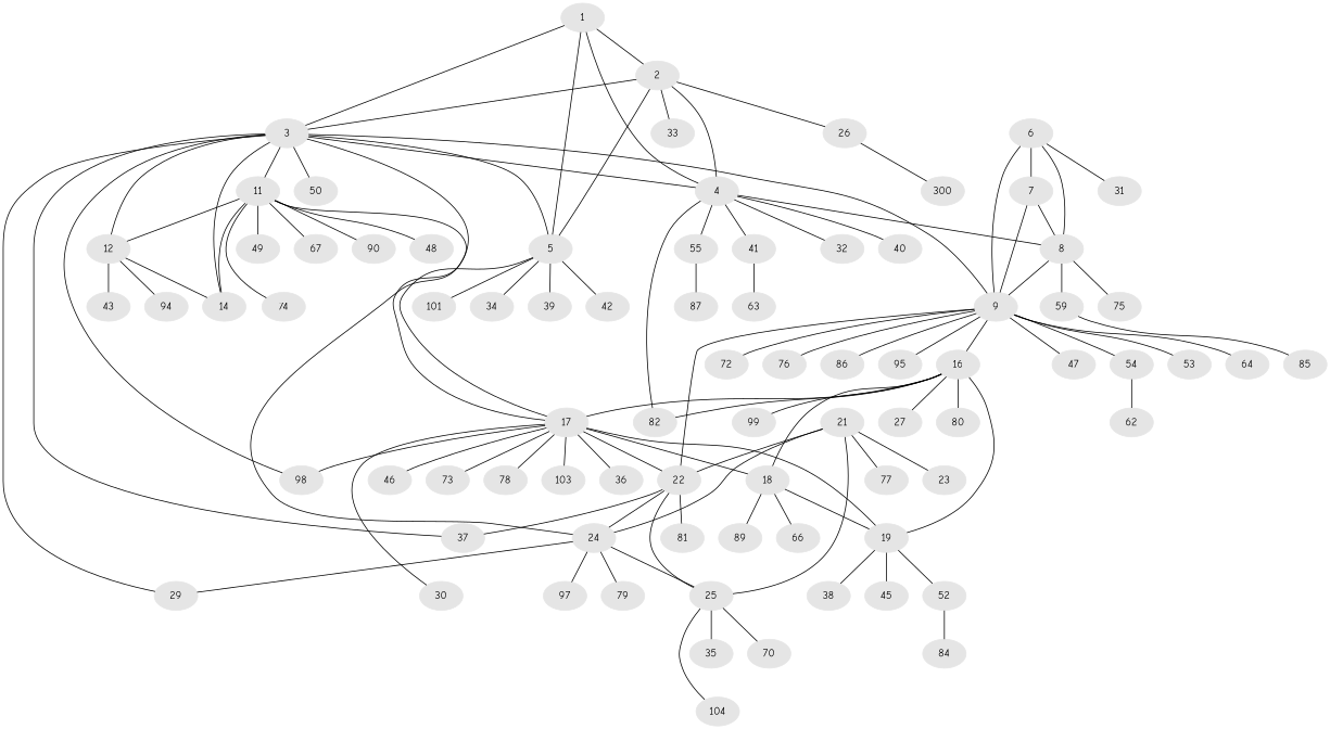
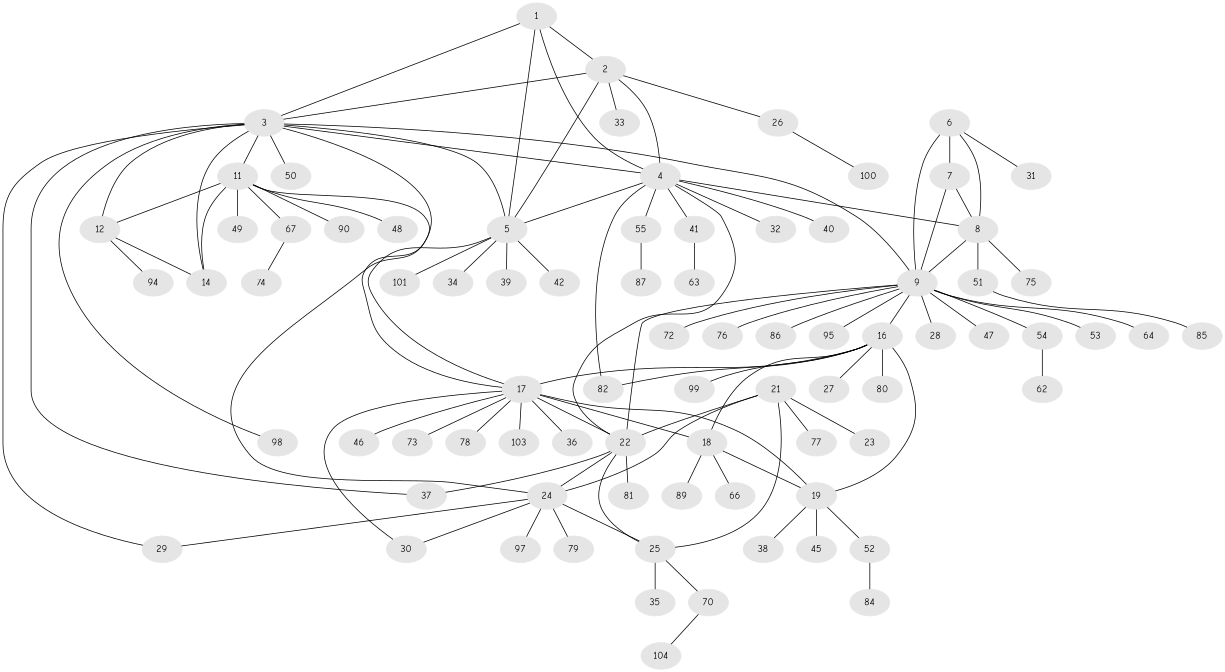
  graph {
    fontname="Comic Neue"
    node [color=gray90 fontname="Comic Neue" style=filled]
    edge [fontname="Comic Neue"]
    1 [super="+61"]
    2 [super="+71"]
    3 [super="+13"]
    4 [super="+83"]
    5 [super="+65"]
    26
    33
    9 [super="+10"]
    11 [super="+15"]
    12 [super="+92"]
    14 [super="+69"]
    24 [super="+60"]
    29
    37
    50
    98
    8
    22 [super="+96"]
    32 [super="+44"]
    40
    41
    55
    82
    17 [super="+20"]
    34
    39
    42
    101
-   100 [label=300]
+   100
    16 [super="+58"]
+   28
    47
    53
    54
    64
    72
    76
    86
    95
    48
    49
    67
    74
    90
-   43
    94
    30
    25 [super="+56"]
    79
    97
-   59
+   59 [label=51]
    75
    81
    63
    87
    18 [super="+51"]
    19 [super="+68"]
    36
    46
    73
    78
    103
    6 [super="+91"]
    7
    31
    85 [super="+102"]
    27
    80
    99
    62
    66
    89
    38
    45
    52 [super="+88"]
    84
    21 [super="+23"]
    77
    n79 [label=23]
    35
    70
    104
    1 -- 2
    1 -- 3
    1 -- 4
    1 -- 5
    2 -- 3
    2 -- 4
    2 -- 5
    2 -- 26
    2 -- 33
    3 -- 4
    3 -- 5
    3 -- 9
    3 -- 11 [weight=2]
    3 -- 12
    3 -- 14
    3 -- 24
    3 -- 29
    3 -- 37
    3 -- 50
    3 -- 98
+   4 -- 5
    4 -- 8
+   4 -- 22
    4 -- 32
    4 -- 40
    4 -- 41
    4 -- 55
    4 -- 82
    5 -- 17
    5 -- 34
    5 -- 39
    5 -- 42
    5 -- 101
    26 -- 100
    9 -- 22
    9 -- 16
+   9 -- 28
    9 -- 47
    9 -- 53
    9 -- 54
    9 -- 64
    9 -- 72
    9 -- 76
    9 -- 86
    9 -- 95
    11 -- 12 [weight=2]
    11 -- 14 [weight=2]
    11 -- 17
    11 -- 48
    11 -- 49
    11 -- 67
-   11 -- 74
+   67 -- 74
    11 -- 90
    12 -- 14
-   12 -- 43
    12 -- 94
    24 -- 29
+   24 -- 30
    24 -- 25
    24 -- 79
    24 -- 97
    8 -- 9 [weight=2]
    8 -- 59
    8 -- 75
    22 -- 24
    22 -- 37
    22 -- 25
    22 -- 81
    41 -- 63
    55 -- 87
-   17 -- 98
    17 -- 22
    17 -- 30
    17 -- 18 [weight=2]
    17 -- 19 [weight=2]
    17 -- 36
    17 -- 46
    17 -- 73
    17 -- 78
    17 -- 103
    16 -- 82
    16 -- 17 [weight=2]
    16 -- 18
    16 -- 19
    16 -- 27
    16 -- 80
    16 -- 99
    54 -- 62
    25 -- 35
    25 -- 70
-   25 -- 104
+   70 -- 104
    59 -- 85
    18 -- 19
    18 -- 66
    18 -- 89
    19 -- 38
    19 -- 45
    19 -- 52
    6 -- 9 [weight=2]
    6 -- 8
    6 -- 7
    6 -- 31
    7 -- 9 [weight=2]
    7 -- 8
    52 -- 84
    21 -- 24 [weight=2]
    21 -- 22 [weight=2]
    21 -- 25 [weight=2]
    21 -- 77
    21 -- n79
  }
